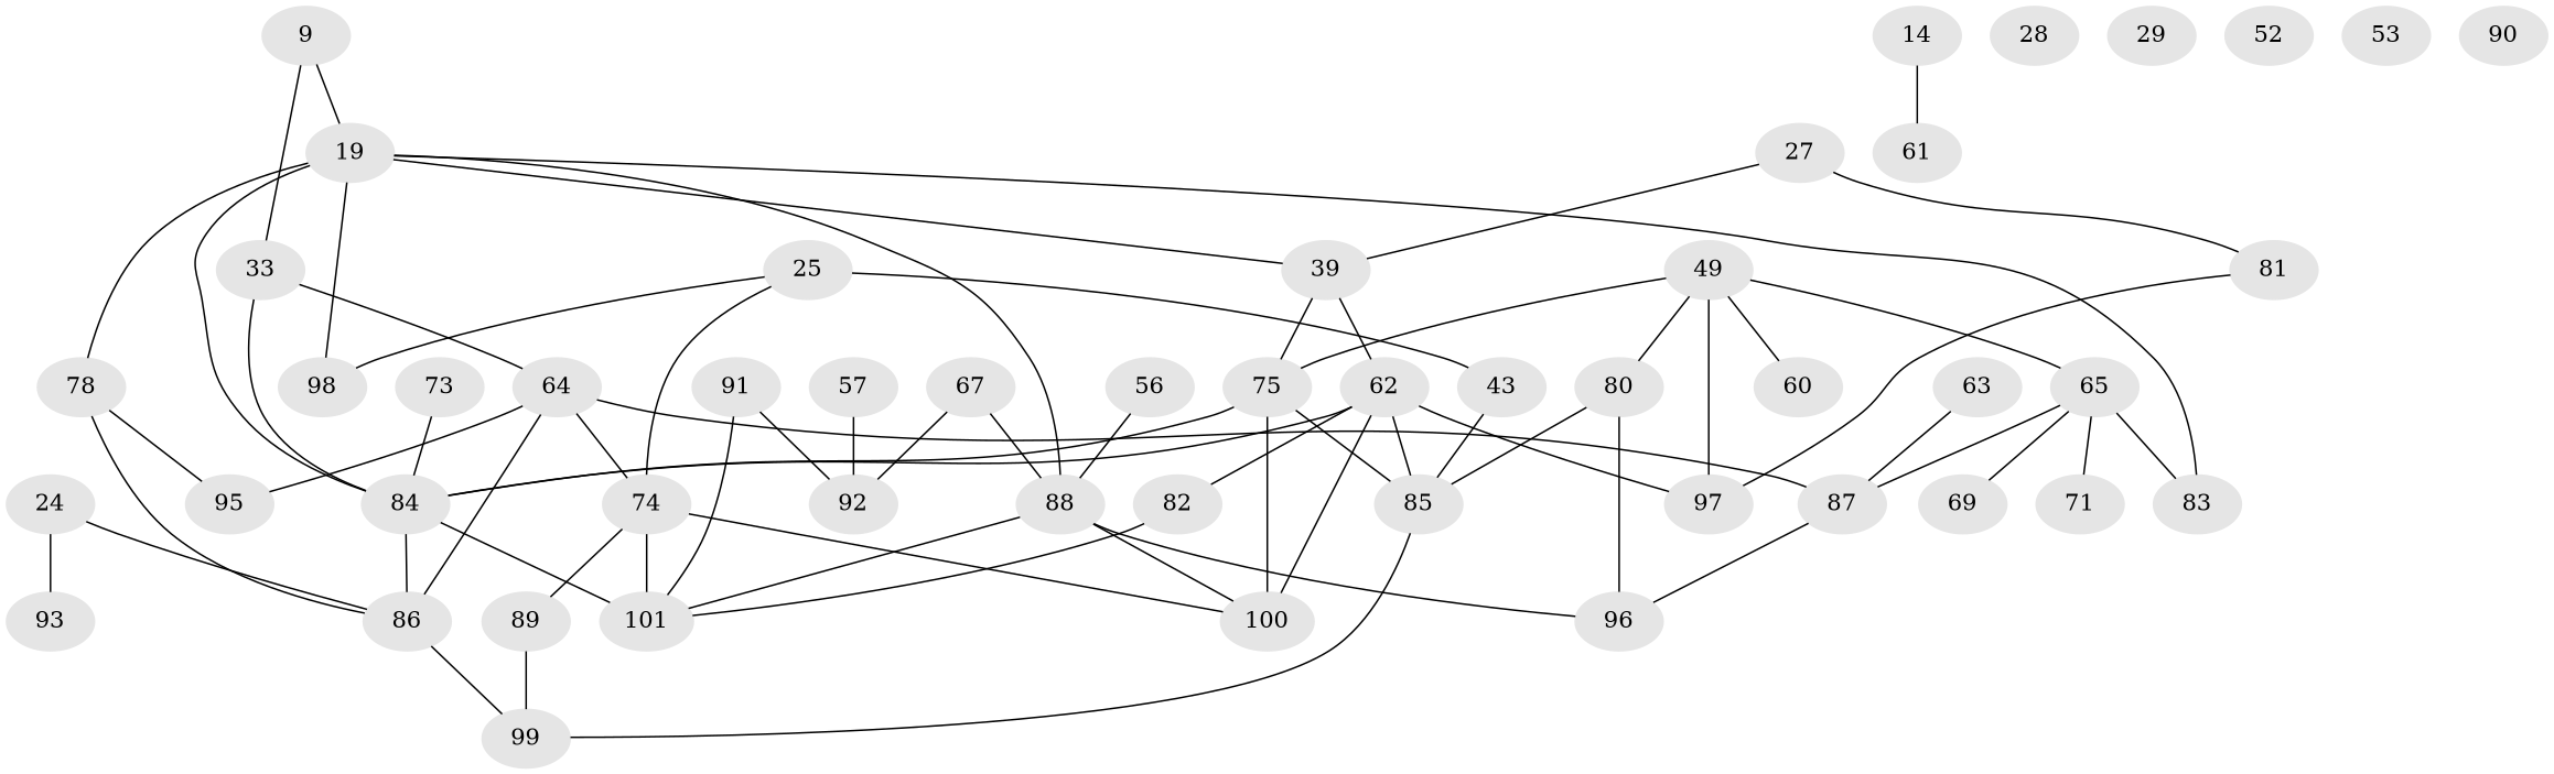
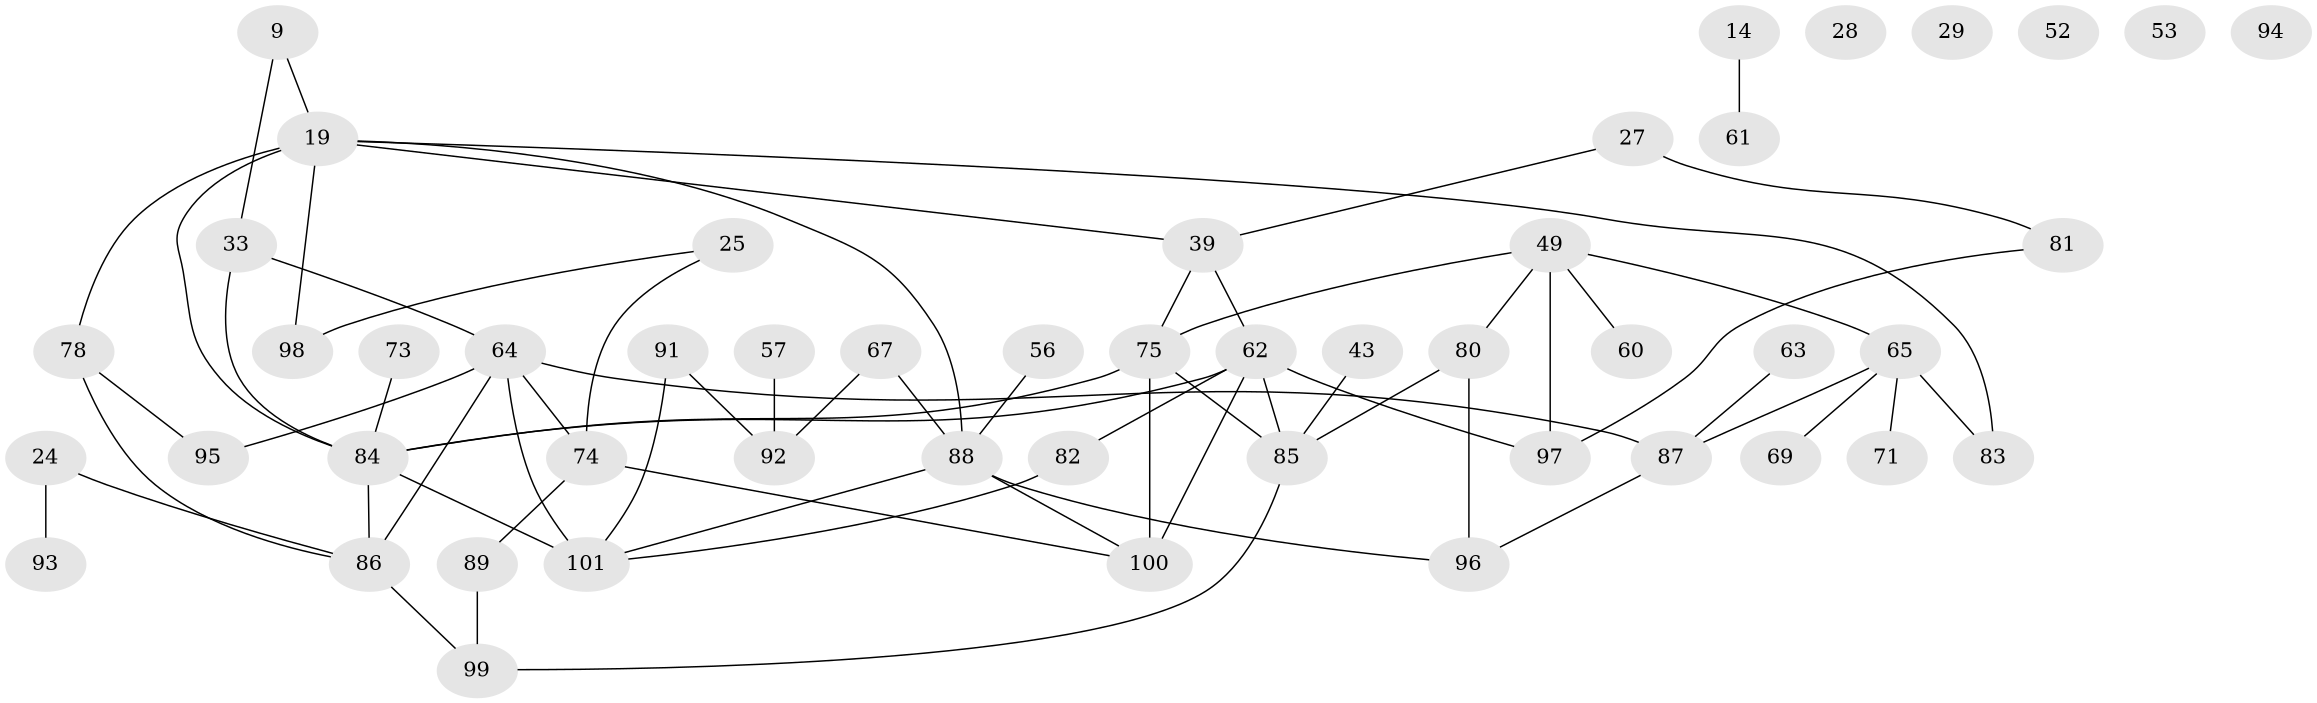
  graph {
    fontname="DejaVu Serif"
    node [color=gray90 fontname="DejaVu Serif" style=filled]
    edge [fontname="DejaVu Serif"]
    19 [super="+12+16"]
    39 [super="+8"]
    78 [super="+21"]
    83
    84 [super="+70+76+77"]
    88 [super="+38+68"]
    98 [super="+10+40+45"]
    9
    33 [super="+23"]
    64 [super="+34+51+48+54"]
    14
    61
    62 [super="+46+55+59"]
    75
    86 [super="+50"]
    95 [super="+79"]
    101 [super="+5+22+58"]
    100 [super="+66"]
    96
    24 [super="+3"]
    93
    85 [super="+32"]
    99
    25 [super="+13"]
    43 [super="+17"]
    74 [super="+41"]
    89
    27
    81 [super="+42"]
    97
    28
    29
    87 [super="+36"]
    82 [super="+6+26"]
    49 [super="+37"]
    60
    65 [super="+30"]
    80 [super="+72"]
    69
    71
    52
    53
    56
    92 [super="+90"]
    57
    63
    67
    73
    91
-   94 [label=90]
+   94
    19 -- 39
    19 -- 78
    19 -- 83
    19 -- 84 [weight=2]
    19 -- 88 [weight=2]
    19 -- 98
    39 -- 62
    39 -- 75
    78 -- 86
    78 -- 95 [weight=2]
    84 -- 86
    84 -- 101
    88 -- 101
    88 -- 100
    88 -- 96
    9 -- 19
    9 -- 33
    33 -- 84 [weight=3]
    33 -- 64
    64 -- 86
    64 -- 95
-   74 -- 101 [weight=2]
+   64 -- 101 [weight=2]
    64 -- 74 [weight=2]
    64 -- 87
    14 -- 61
    62 -- 84 [weight=2]
    62 -- 100
    62 -- 85 [weight=2]
    62 -- 97
    62 -- 82
    75 -- 84
    75 -- 100 [weight=2]
    75 -- 85
    86 -- 99 [weight=2]
    24 -- 86
    24 -- 93 [weight=2]
    85 -- 99 [weight=2]
    25 -- 98
-   25 -- 43 [weight=2]
    25 -- 74
    43 -- 85
    74 -- 100
    74 -- 89
    89 -- 99
    27 -- 39
    27 -- 81
    81 -- 97
    87 -- 96
    82 -- 101
    49 -- 75
    49 -- 97
    49 -- 60
    49 -- 65
    49 -- 80
    65 -- 83
    65 -- 87
    65 -- 69
    65 -- 71
    80 -- 96 [weight=2]
    80 -- 85
    56 -- 88
    57 -- 92
    63 -- 87
    67 -- 88
    67 -- 92
    73 -- 84
    91 -- 101
    91 -- 92
  }
